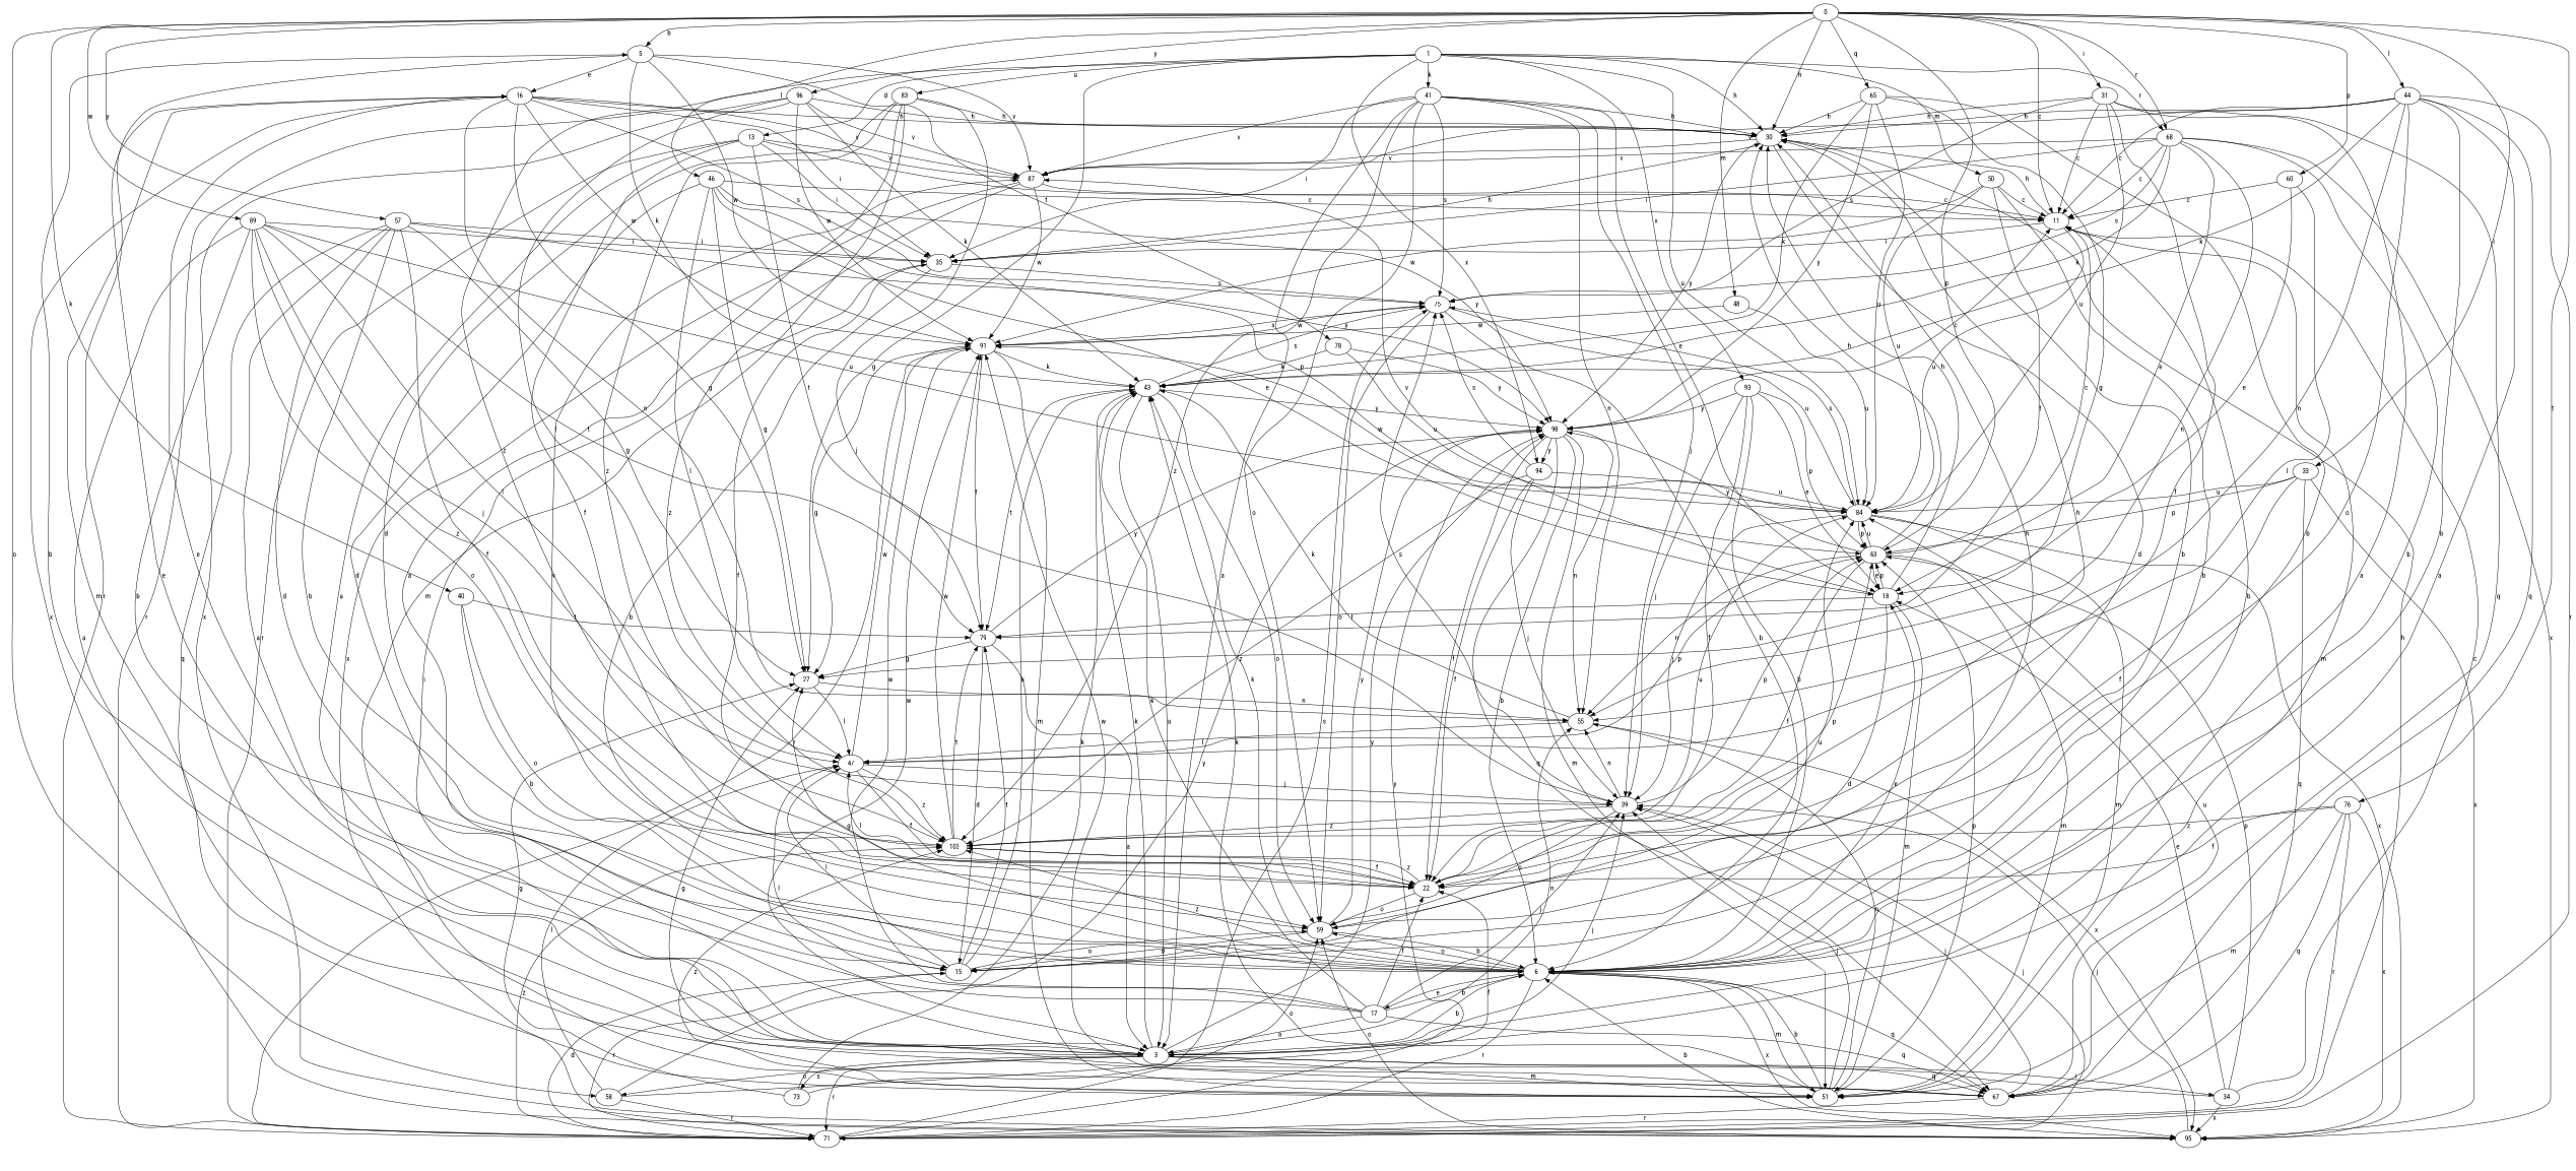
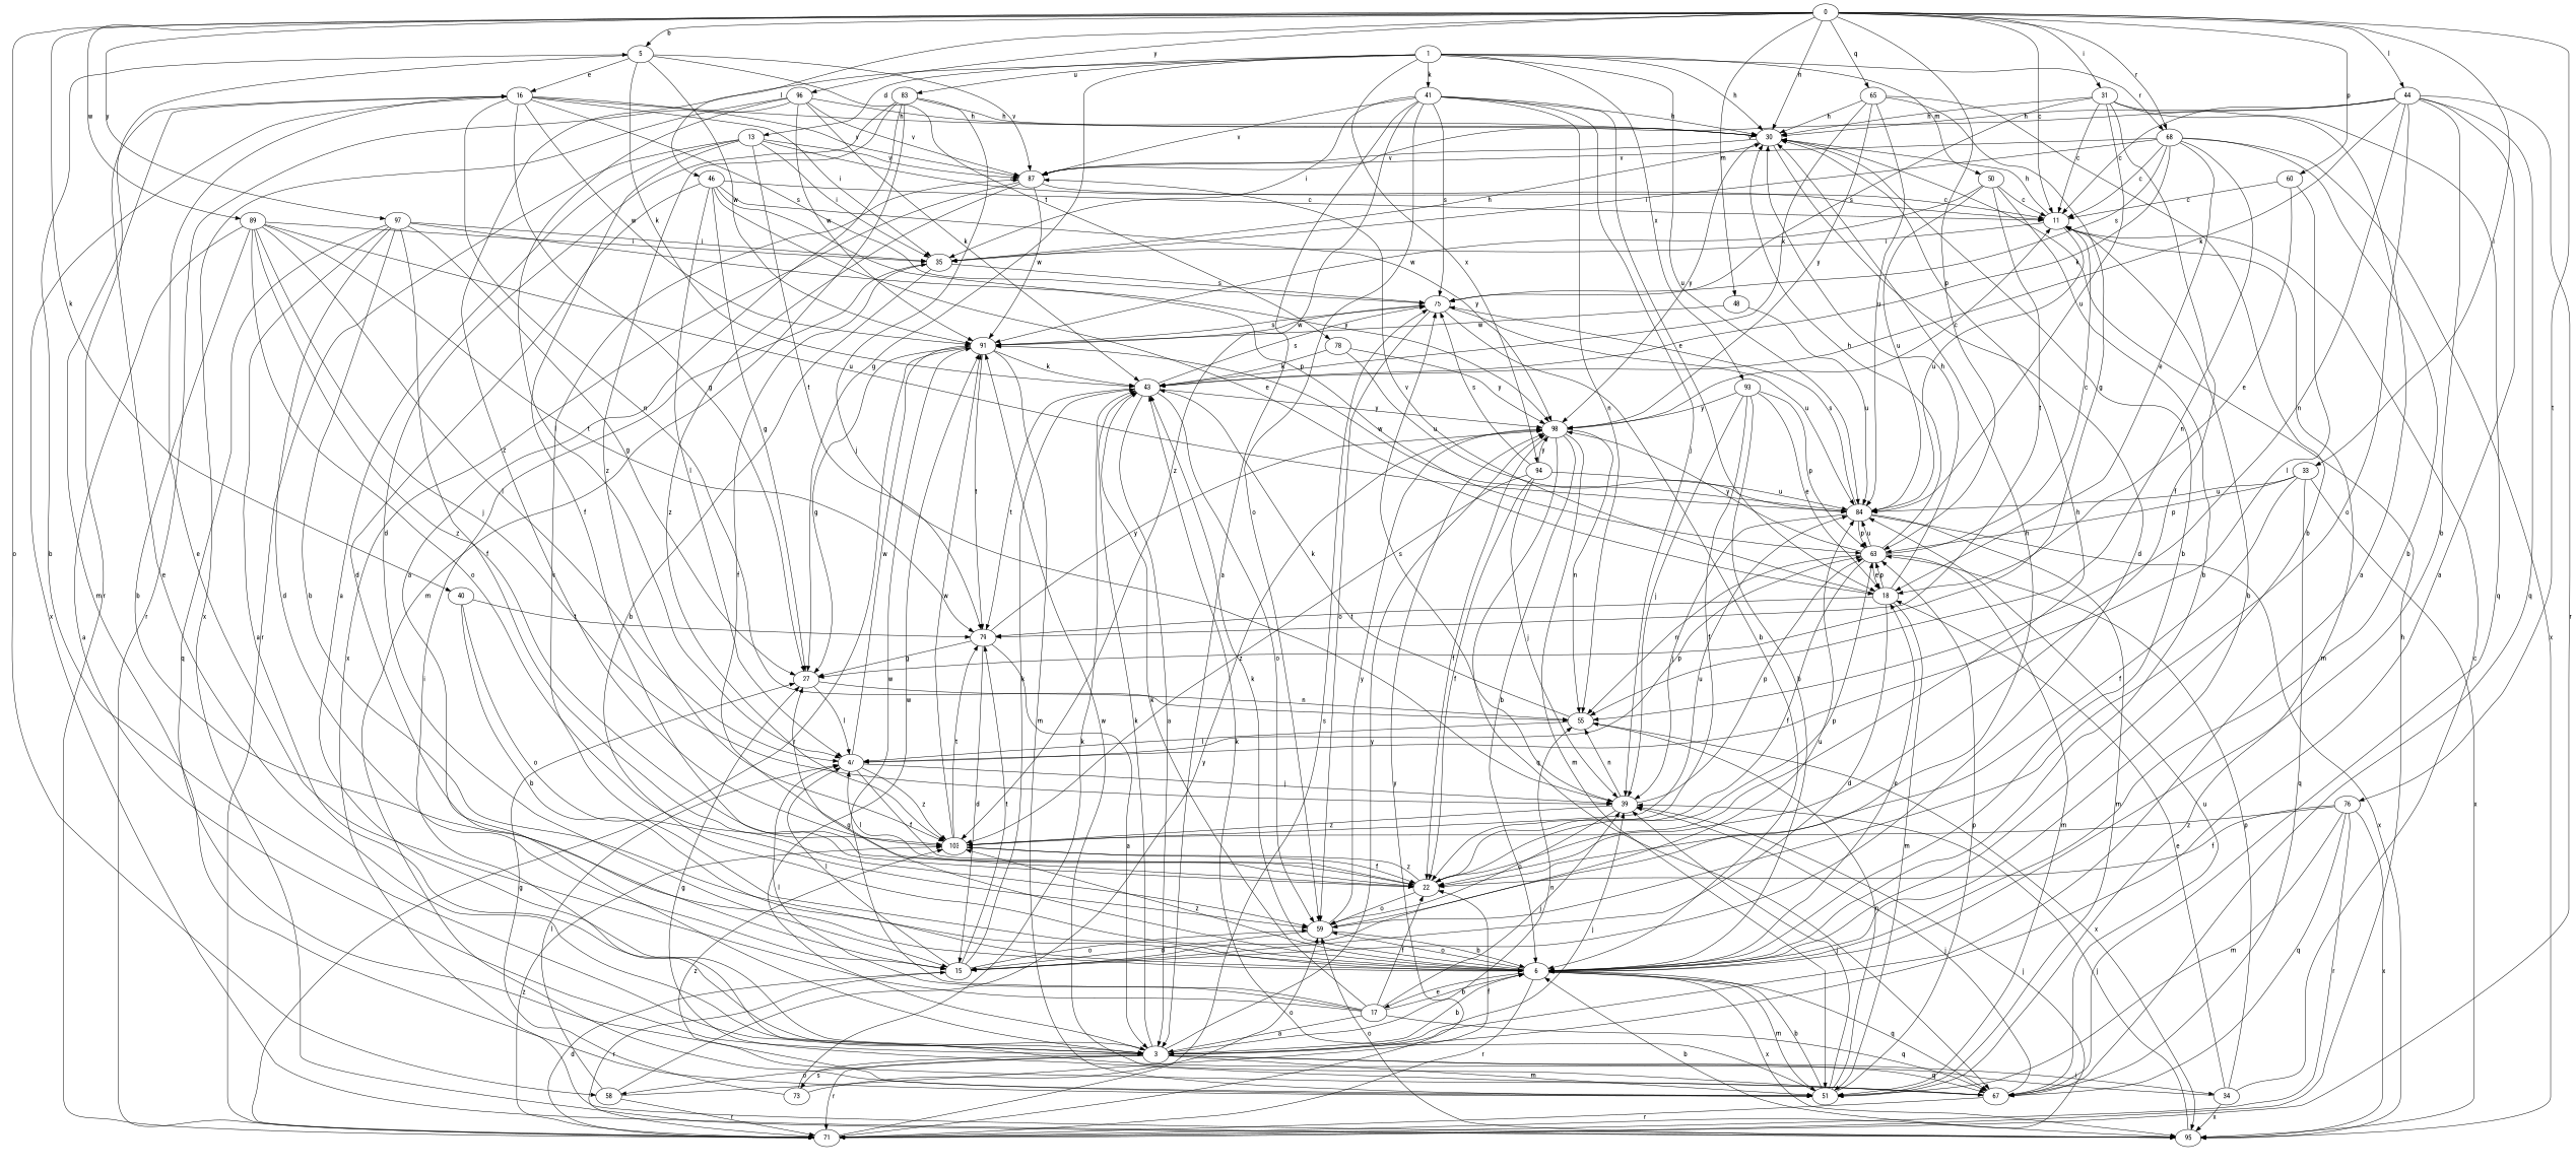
  strict digraph {
    fontname="Roboto Condensed"
    node [fontname="Roboto Condensed"]
    edge [fontname="Roboto Condensed"]
    0
    5
    11
    30
    31
    33
    40
    44
    46
    48
    58
    60
    63
    65
    68
    76
    89
    96
-   97 [label=57]
+   97
    16
    43
    71
    91
    78
    87
    84
    6
    51
    35
    98
    15
    3
    67
    22
    75
    95
    59
    79
    55
    27
    18
    47
    103
    39
    1
    13
    41
    50
    83
    93
    94
    34
    73
    17
    0 -> 5 [label=b]
    0 -> 11 [label=c]
    0 -> 30 [label=h]
    0 -> 31 [label=i]
    0 -> 33 [label=i]
    0 -> 40 [label=k]
    0 -> 44 [label=l]
    0 -> 46 [label=l]
    0 -> 48 [label=m]
    0 -> 58 [label=o]
    0 -> 60 [label=p]
    0 -> 63 [label=p]
    0 -> 65 [label=q]
    0 -> 68 [label=r]
    0 -> 76 [label=t]
    0 -> 89 [label=w]
    0 -> 96 [label=y]
    0 -> 97 [label=y]
    5 -> 16 [label=e]
    5 -> 43 [label=k]
    5 -> 71 [label=r]
    5 -> 91 [label=w]
    5 -> 78 [label=t]
    5 -> 87 [label=v]
    11 -> 30 [label=h]
    11 -> 84 [label=u]
    11 -> 6 [label=b]
    11 -> 51 [label=m]
    11 -> 35 [label=i]
    30 -> 87 [label=v]
    30 -> 6 [label=b]
    30 -> 98 [label=y]
    30 -> 15 [label=d]
    31 -> 11 [label=c]
    31 -> 30 [label=h]
    31 -> 84 [label=u]
    31 -> 3 [label=a]
    31 -> 67 [label=q]
    31 -> 22 [label=f]
    31 -> 75 [label=s]
    33 -> 63 [label=p]
    33 -> 84 [label=u]
    33 -> 67 [label=q]
    33 -> 22 [label=f]
    33 -> 95 [label=x]
    40 -> 6 [label=b]
    40 -> 59 [label=o]
    40 -> 79 [label=t]
    44 -> 11 [label=c]
    44 -> 30 [label=h]
    44 -> 43 [label=k]
    44 -> 71 [label=r]
    44 -> 87 [label=v]
    44 -> 6 [label=b]
    44 -> 3 [label=a]
    44 -> 67 [label=q]
    44 -> 59 [label=o]
    44 -> 55 [label=n]
    46 -> 11 [label=c]
    46 -> 63 [label=p]
    46 -> 98 [label=y]
    46 -> 15 [label=d]
    46 -> 27 [label=g]
    46 -> 18 [label=e]
    46 -> 47 [label=l]
    48 -> 91 [label=w]
    48 -> 84 [label=u]
    58 -> 71 [label=r]
    58 -> 98 [label=y]
    58 -> 22 [label=f]
    58 -> 47 [label=l]
    60 -> 11 [label=c]
    60 -> 18 [label=e]
    60 -> 47 [label=l]
    63 -> 11 [label=c]
    63 -> 30 [label=h]
    63 -> 84 [label=u]
    63 -> 51 [label=m]
    63 -> 98 [label=y]
    63 -> 22 [label=f]
    63 -> 55 [label=n]
    63 -> 18 [label=e]
    65 -> 30 [label=h]
    65 -> 43 [label=k]
    65 -> 84 [label=u]
    65 -> 6 [label=b]
    65 -> 98 [label=y]
    65 -> 27 [label=g]
    68 -> 11 [label=c]
    68 -> 43 [label=k]
    68 -> 87 [label=v]
    68 -> 6 [label=b]
    68 -> 35 [label=i]
    68 -> 75 [label=s]
    68 -> 95 [label=x]
    68 -> 55 [label=n]
    68 -> 18 [label=e]
    76 -> 71 [label=r]
    76 -> 51 [label=m]
    76 -> 67 [label=q]
    76 -> 22 [label=f]
    76 -> 95 [label=x]
    76 -> 103 [label=z]
    89 -> 84 [label=u]
    89 -> 6 [label=b]
    89 -> 35 [label=i]
    89 -> 3 [label=a]
    89 -> 59 [label=o]
    89 -> 79 [label=t]
    89 -> 47 [label=l]
    89 -> 103 [label=z]
    89 -> 39 [label=j]
    96 -> 30 [label=h]
    96 -> 43 [label=k]
    96 -> 71 [label=r]
    96 -> 91 [label=w]
    96 -> 87 [label=v]
    96 -> 95 [label=x]
    96 -> 47 [label=l]
    97 -> 6 [label=b]
    97 -> 35 [label=i]
    97 -> 98 [label=y]
    97 -> 15 [label=d]
    97 -> 3 [label=a]
    97 -> 67 [label=q]
    97 -> 22 [label=f]
    97 -> 27 [label=g]
    16 -> 30 [label=h]
    16 -> 91 [label=w]
    16 -> 87 [label=v]
    16 -> 51 [label=m]
    16 -> 35 [label=i]
    16 -> 75 [label=s]
    16 -> 95 [label=x]
    16 -> 55 [label=n]
    16 -> 27 [label=g]
    43 -> 98 [label=y]
    43 -> 3 [label=a]
    43 -> 75 [label=s]
    43 -> 59 [label=o]
    43 -> 79 [label=t]
    71 -> 30 [label=h]
    71 -> 98 [label=y]
    71 -> 15 [label=d]
    71 -> 75 [label=s]
    71 -> 103 [label=z]
    71 -> 39 [label=j]
    91 -> 43 [label=k]
    91 -> 71 [label=r]
    91 -> 51 [label=m]
    91 -> 75 [label=s]
    91 -> 79 [label=t]
    91 -> 27 [label=g]
    78 -> 43 [label=k]
    78 -> 84 [label=u]
    78 -> 98 [label=y]
    87 -> 11 [label=c]
    87 -> 91 [label=w]
    87 -> 95 [label=x]
    87 -> 103 [label=z]
    84 -> 63 [label=p]
    84 -> 91 [label=w]
    84 -> 51 [label=m]
    84 -> 75 [label=s]
    84 -> 95 [label=x]
    84 -> 39 [label=j]
    6 -> 43 [label=k]
    6 -> 71 [label=r]
    6 -> 87 [label=v]
    6 -> 51 [label=m]
    6 -> 67 [label=q]
    6 -> 95 [label=x]
    6 -> 59 [label=o]
    6 -> 27 [label=g]
    6 -> 18 [label=e]
    6 -> 103 [label=z]
    6 -> 17 [label=e]
    51 -> 63 [label=p]
    51 -> 43 [label=k]
    51 -> 6 [label=b]
    51 -> 55 [label=n]
    51 -> 103 [label=z]
    51 -> 39 [label=j]
    35 -> 30 [label=h]
    35 -> 6 [label=b]
    35 -> 22 [label=f]
    35 -> 75 [label=s]
    98 -> 11 [label=c]
    98 -> 6 [label=b]
    98 -> 51 [label=m]
    98 -> 67 [label=q]
    98 -> 22 [label=f]
    98 -> 55 [label=n]
    15 -> 43 [label=k]
    15 -> 71 [label=r]
    15 -> 84 [label=u]
    15 -> 59 [label=o]
    15 -> 79 [label=t]
    15 -> 47 [label=l]
    3 -> 5 [label=b]
    3 -> 58 [label=o]
    3 -> 16 [label=e]
    3 -> 43 [label=k]
    3 -> 71 [label=r]
    3 -> 91 [label=w]
    3 -> 6 [label=b]
    3 -> 51 [label=m]
    3 -> 98 [label=y]
    3 -> 67 [label=q]
    3 -> 55 [label=n]
    3 -> 39 [label=j]
    3 -> 34 [label=i]
    3 -> 73 [label=s]
    67 -> 71 [label=r]
    67 -> 91 [label=w]
    67 -> 84 [label=u]
    67 -> 27 [label=g]
    67 -> 39 [label=j]
    22 -> 30 [label=h]
    22 -> 63 [label=p]
    22 -> 59 [label=o]
    22 -> 47 [label=l]
    22 -> 103 [label=z]
    75 -> 91 [label=w]
    75 -> 84 [label=u]
    75 -> 6 [label=b]
    75 -> 59 [label=o]
    95 -> 6 [label=b]
    95 -> 59 [label=o]
    95 -> 39 [label=j]
    59 -> 30 [label=h]
    59 -> 6 [label=b]
    59 -> 98 [label=y]
    59 -> 15 [label=d]
    79 -> 98 [label=y]
    79 -> 15 [label=d]
    79 -> 3 [label=a]
    79 -> 27 [label=g]
    55 -> 43 [label=k]
    55 -> 95 [label=x]
    55 -> 47 [label=l]
    27 -> 55 [label=n]
    27 -> 47 [label=l]
    18 -> 30 [label=h]
    18 -> 63 [label=p]
    18 -> 87 [label=v]
    18 -> 51 [label=m]
    18 -> 15 [label=d]
    18 -> 79 [label=t]
    47 -> 63 [label=p]
    47 -> 91 [label=w]
    47 -> 22 [label=f]
    47 -> 103 [label=z]
    47 -> 39 [label=j]
    103 -> 91 [label=w]
    103 -> 84 [label=u]
    103 -> 22 [label=f]
    103 -> 79 [label=t]
    39 -> 63 [label=p]
    39 -> 75 [label=s]
    39 -> 59 [label=o]
    39 -> 55 [label=n]
    39 -> 103 [label=z]
    1 -> 30 [label=h]
    1 -> 68 [label=r]
    1 -> 84 [label=u]
    1 -> 27 [label=g]
    1 -> 103 [label=z]
    1 -> 13 [label=d]
    1 -> 41 [label=k]
    1 -> 50 [label=m]
    1 -> 83 [label=u]
    1 -> 93 [label=x]
    1 -> 94 [label=x]
    13 -> 11 [label=c]
    13 -> 71 [label=r]
    13 -> 87 [label=v]
    13 -> 35 [label=i]
    13 -> 3 [label=a]
    13 -> 22 [label=f]
    13 -> 79 [label=t]
    41 -> 30 [label=h]
    41 -> 87 [label=v]
    41 -> 35 [label=i]
    41 -> 3 [label=a]
    41 -> 75 [label=s]
    41 -> 59 [label=o]
    41 -> 55 [label=n]
    41 -> 18 [label=e]
    41 -> 103 [label=z]
    41 -> 39 [label=j]
    50 -> 11 [label=c]
    50 -> 91 [label=w]
    50 -> 84 [label=u]
    50 -> 6 [label=b]
    50 -> 79 [label=t]
    83 -> 30 [label=h]
    83 -> 51 [label=m]
    83 -> 15 [label=d]
    83 -> 3 [label=a]
    83 -> 103 [label=z]
    83 -> 39 [label=j]
    93 -> 63 [label=p]
    93 -> 6 [label=b]
    93 -> 98 [label=y]
    93 -> 22 [label=f]
    93 -> 18 [label=e]
    93 -> 39 [label=j]
    94 -> 84 [label=u]
-   98 -> 94 [label=y]
+   94 -> 98 [label=y]
    94 -> 22 [label=f]
    94 -> 75 [label=s]
    94 -> 103 [label=z]
    94 -> 39 [label=j]
    34 -> 11 [label=c]
    34 -> 63 [label=p]
    34 -> 35 [label=i]
    34 -> 95 [label=x]
    34 -> 18 [label=e]
    73 -> 43 [label=k]
    73 -> 59 [label=o]
    73 -> 27 [label=g]
    17 -> 16 [label=e]
    17 -> 43 [label=k]
    17 -> 91 [label=w]
    17 -> 6 [label=b]
    17 -> 3 [label=a]
    17 -> 67 [label=q]
    17 -> 22 [label=f]
    17 -> 47 [label=l]
    17 -> 39 [label=j]
  }
